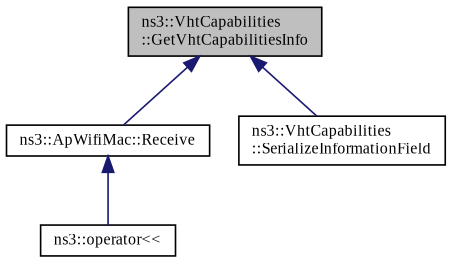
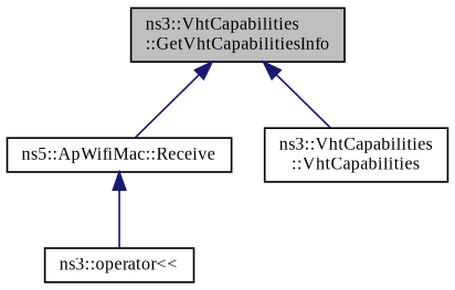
  digraph {
    fontname="Liberation Serif"
    rankdir=TB
    node [color=black fillcolor=white fontname="Liberation Serif" fontsize=10 shape=record style=filled]
    edge [color=midnightblue dir=back fontname="Liberation Serif" fontsize=10 labelfontname=Helvetica labelfontsize=10 style=solid]
    n1 [fillcolor=grey75 fontcolor=black height=0.2 label="ns3::VhtCapabilities\l::GetVhtCapabilitiesInfo" width=0.4]
-   n2 [height=0.2 label="ns3::ApWifiMac::Receive" width=0.4]
-   n3 [height=0.2 label="ns3::VhtCapabilities\l::SerializeInformationField" width=0.4]
+   n2 [height=0.2 label="ns5::ApWifiMac::Receive" width=0.4]
+   n3 [height=0.2 label="ns3::VhtCapabilities\l::VhtCapabilities" width=0.4]
    n4 [height=0.2 label="ns3::operator\<\<" width=0.4]
    n1 -> n2
    n1 -> n3
    n2 -> n4
  }
